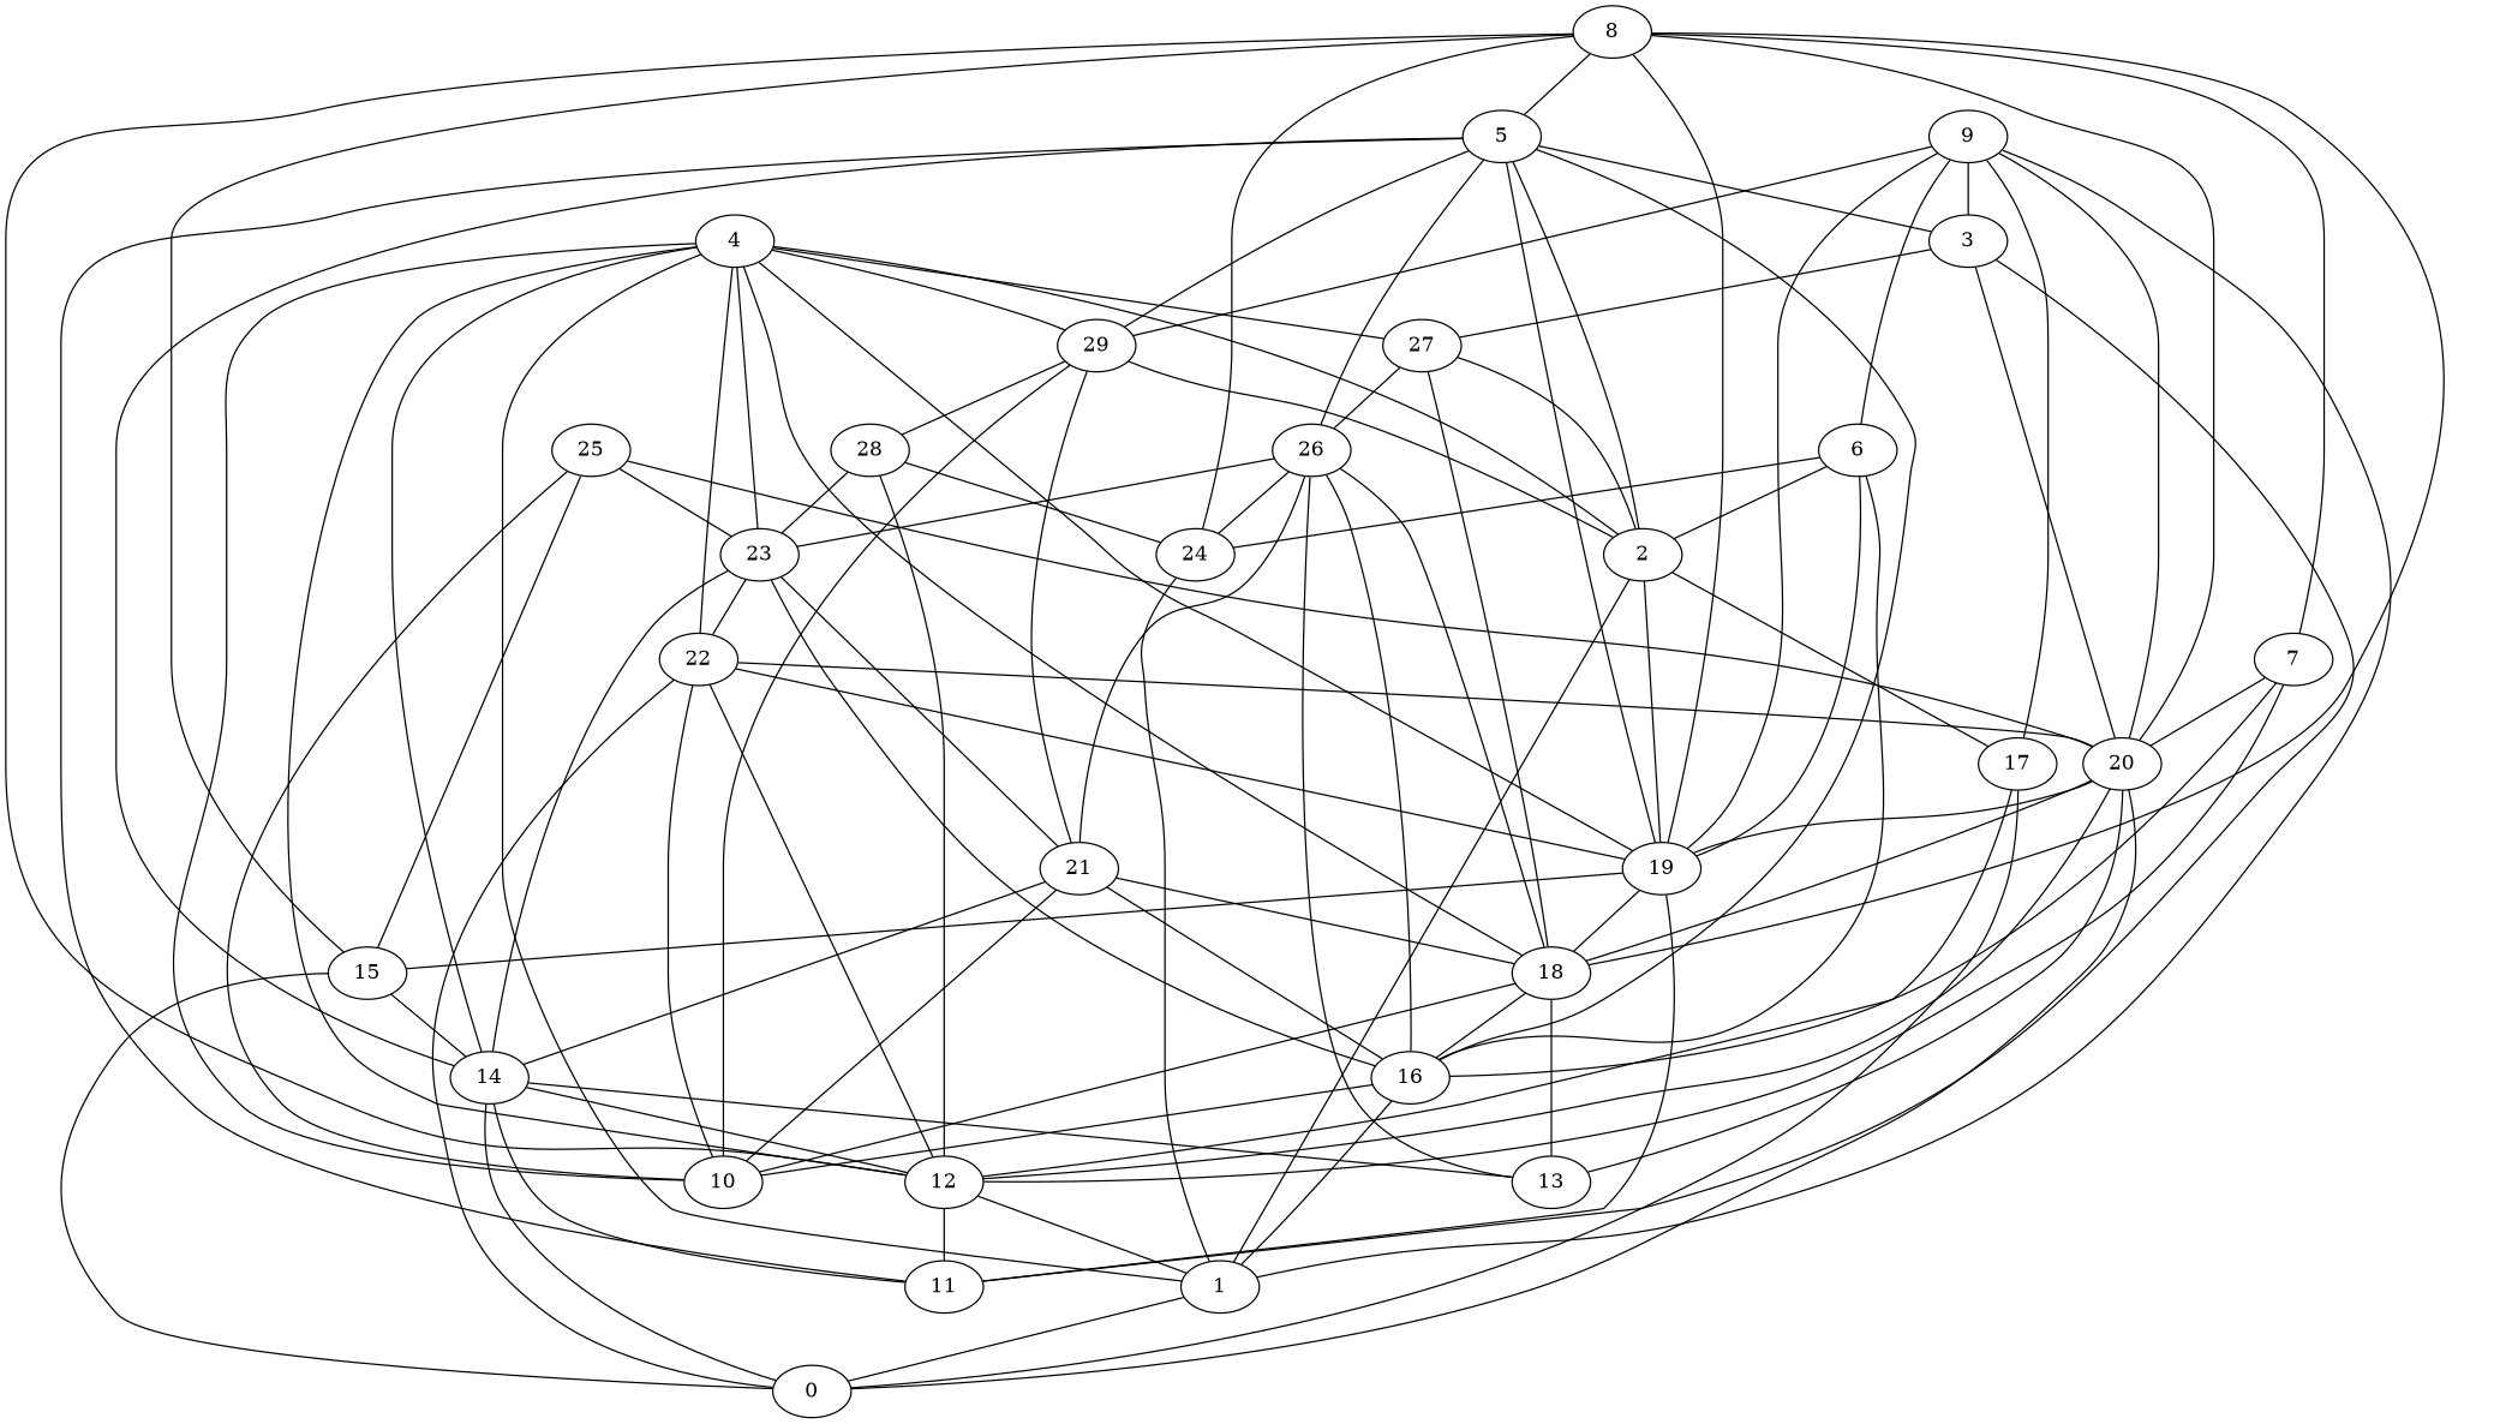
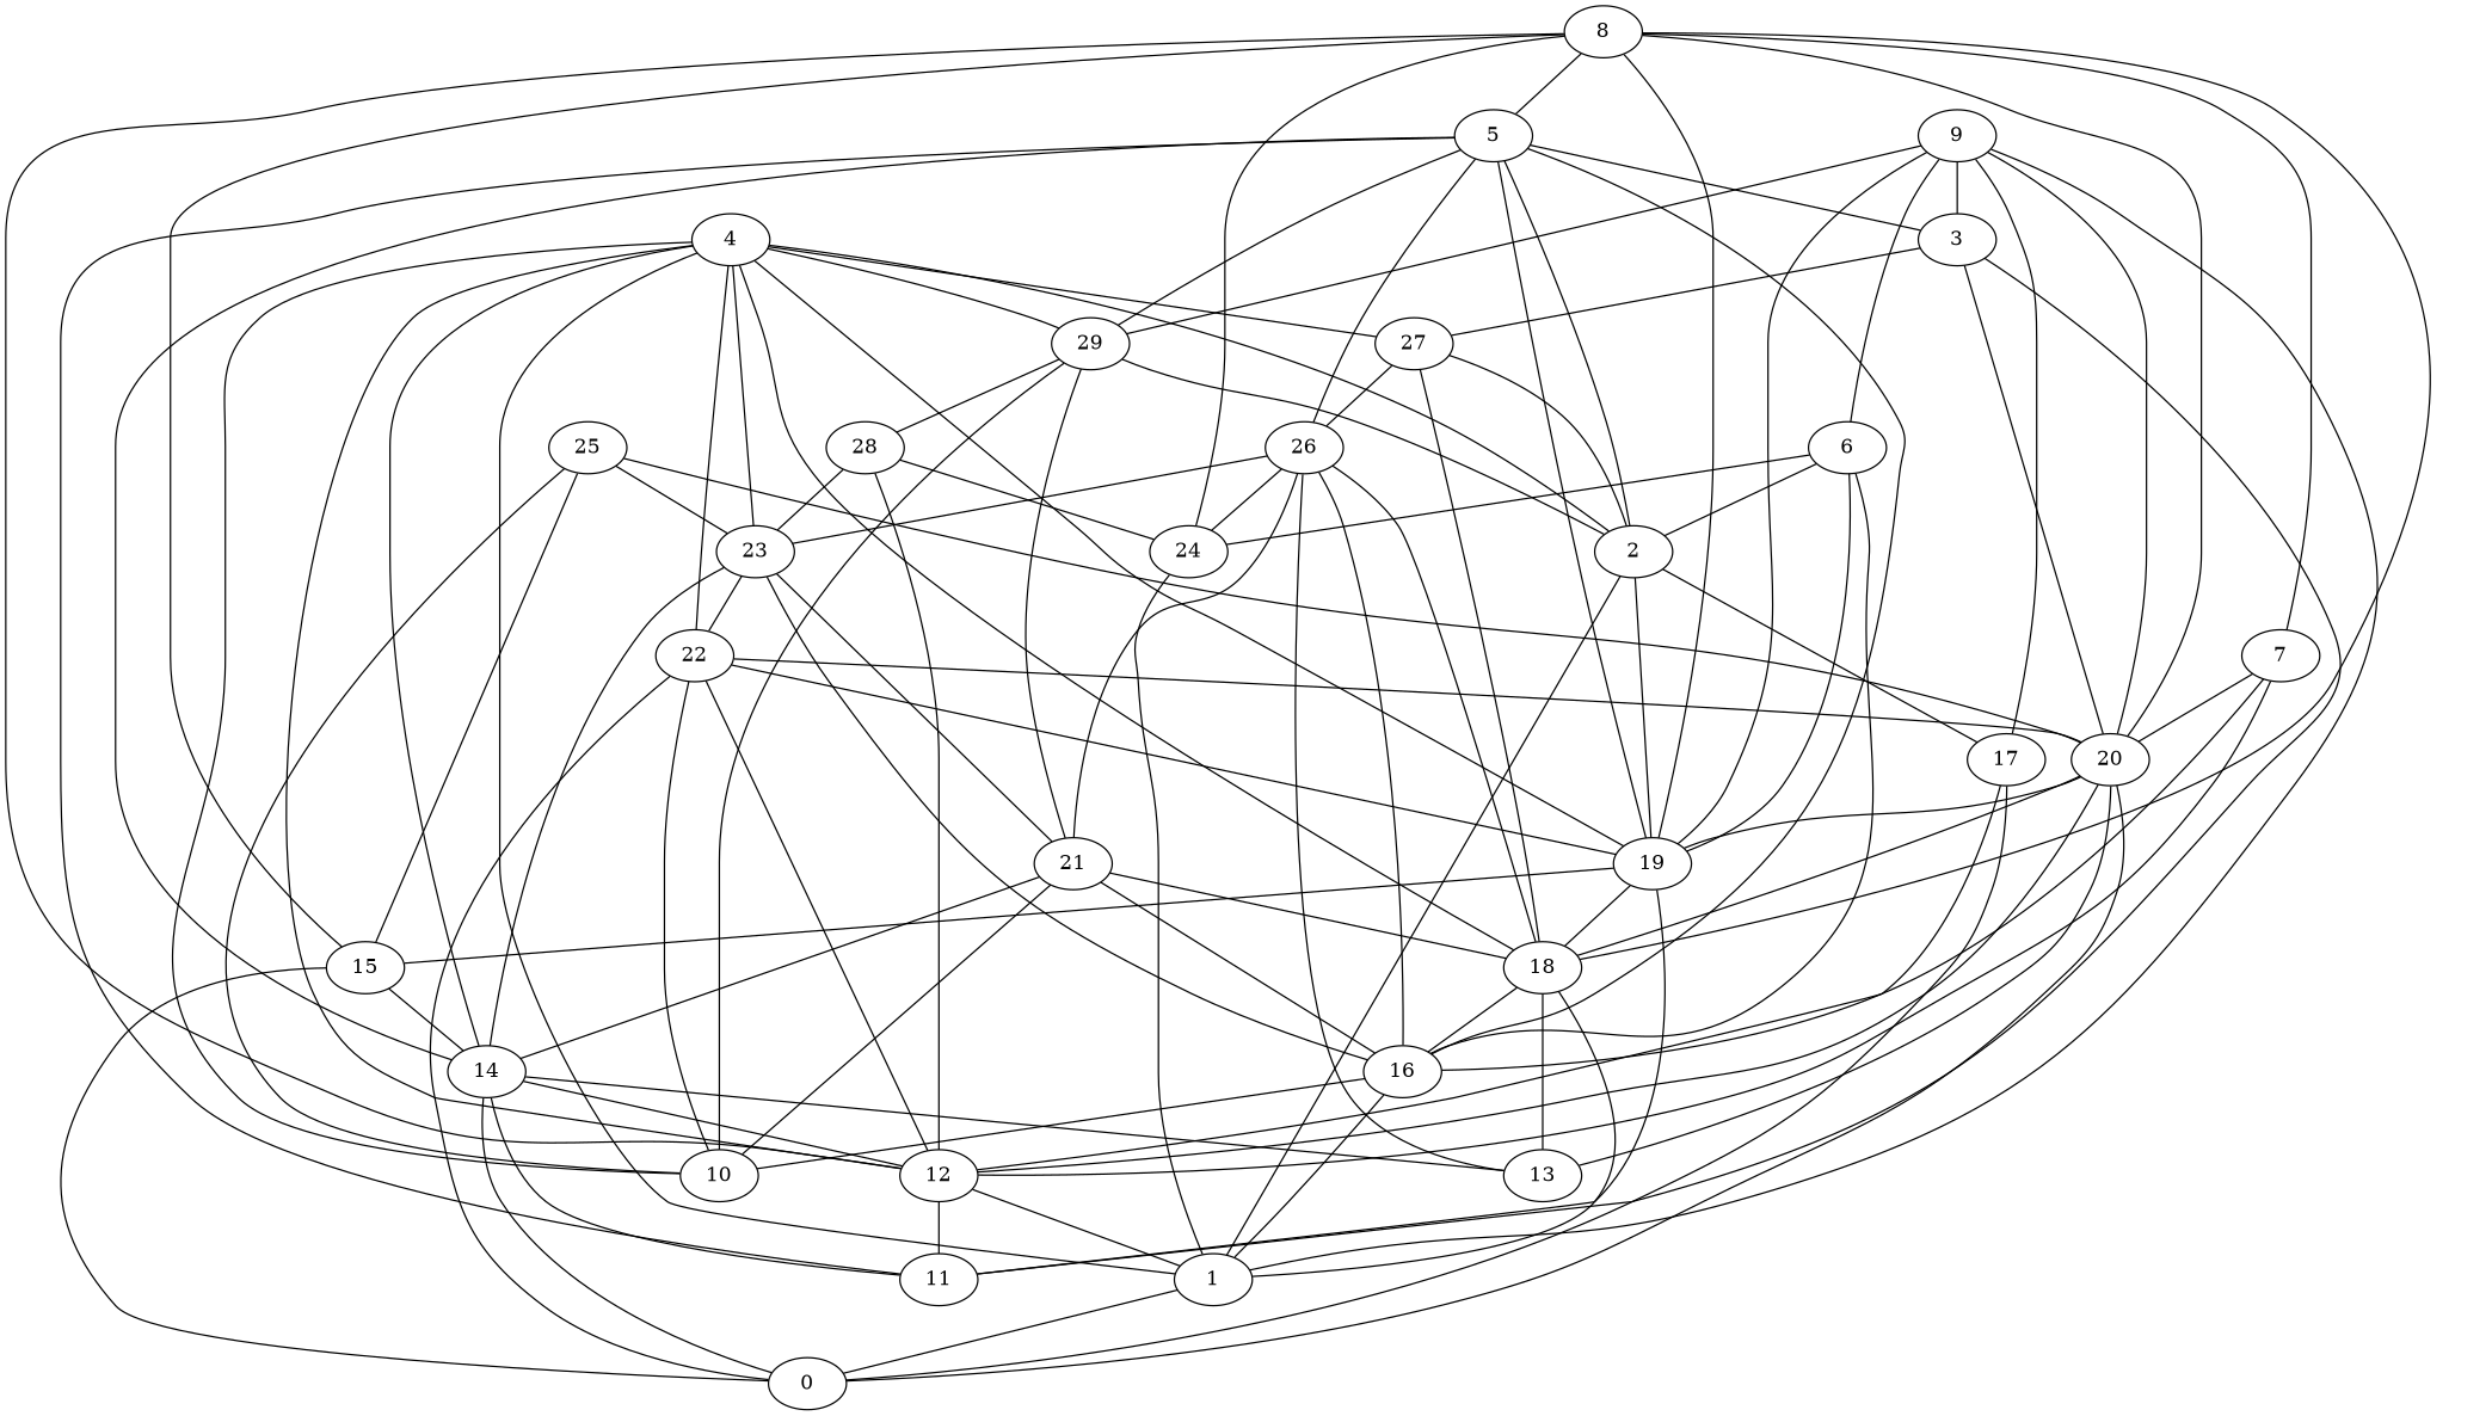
  digraph {
    edge [color=black dir=none]
    4
    1
    18
    22
    23
    19
    2
    27
    14
    12
    10
    29
    0
    13
    16
    20
    21
    15
    11
    17
    26
    28
    24
    9
    3
    6
    5
    7
    25
    8
    subgraph sub_1 {
      4
      1
      18
      22
      23
      19
      2
      27
      14
      12
      10
      29
      0
      13
      16
      20
      21
      15
      11
      17
      26
      28
      24
      9
      3
      6
      5
      7
      25
      8
    }
    4 -> 1
    4 -> 18
    4 -> 22
    4 -> 23
    4 -> 19
    4 -> 2
    4 -> 27
    4 -> 14
    4 -> 12
    4 -> 10
    4 -> 29
    1 -> 0
-   18 -> 10
+   18 -> 1
    18 -> 13
    18 -> 16
    22 -> 19
    22 -> 12
    22 -> 10
    22 -> 0
    22 -> 20
    23 -> 22
    23 -> 14
    23 -> 16
    23 -> 21
    19 -> 18
    19 -> 15
    19 -> 11
    2 -> 1
    2 -> 19
    2 -> 17
    27 -> 18
    27 -> 2
    27 -> 26
    14 -> 12
    14 -> 0
    14 -> 13
    14 -> 11
    12 -> 1
    12 -> 11
    29 -> 2
    29 -> 10
    29 -> 21
    29 -> 28
    16 -> 1
    16 -> 10
    20 -> 18
    20 -> 19
    20 -> 12
    20 -> 0
    20 -> 13
    21 -> 18
    21 -> 14
    21 -> 10
    21 -> 16
    15 -> 14
    15 -> 0
    17 -> 12
    17 -> 0
    26 -> 18
    26 -> 23
    26 -> 13
    26 -> 16
    26 -> 21
    26 -> 24
    28 -> 23
    28 -> 12
    28 -> 24
    24 -> 1
    9 -> 1
    9 -> 19
    9 -> 29
    9 -> 20
    9 -> 17
    9 -> 3
    9 -> 6
    3 -> 27
    3 -> 20
    3 -> 11
    6 -> 19
    6 -> 2
    6 -> 16
    6 -> 24
    5 -> 19
    5 -> 2
    5 -> 14
    5 -> 29
    5 -> 16
    5 -> 11
    5 -> 26
    5 -> 3
    7 -> 12
    7 -> 16
    7 -> 20
    25 -> 23
    25 -> 10
    25 -> 20
    25 -> 15
    8 -> 18
    8 -> 19
    8 -> 12
    8 -> 20
    8 -> 15
    8 -> 24
    8 -> 5
    8 -> 7
  }
